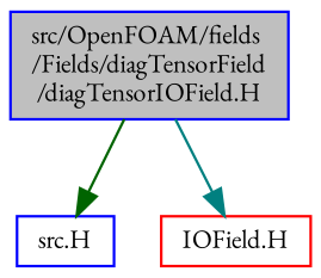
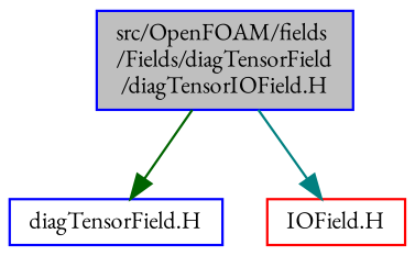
  digraph {
    fontname="EB Garamond"
    node [color=blue fontname="EB Garamond" fontsize=10 shape=record]
    edge [fontname="EB Garamond" fontsize=10 labelfontname=Helvetica labelfontsize=10 style=solid]
    n1 [fillcolor=grey75 fontcolor=black height=0.2 label="src/OpenFOAM/fields\l/Fields/diagTensorField\l/diagTensorIOField.H" style=filled width=0.4]
-   n2 [height=0.2 label="src.H" width=0.4]
+   n2 [height=0.2 label="diagTensorField.H" width=0.4]
    n3 [color=red height=0.2 label="IOField.H" width=0.4]
    n1 -> n2 [color=darkgreen]
    n1 -> n3 [color=teal]
  }
